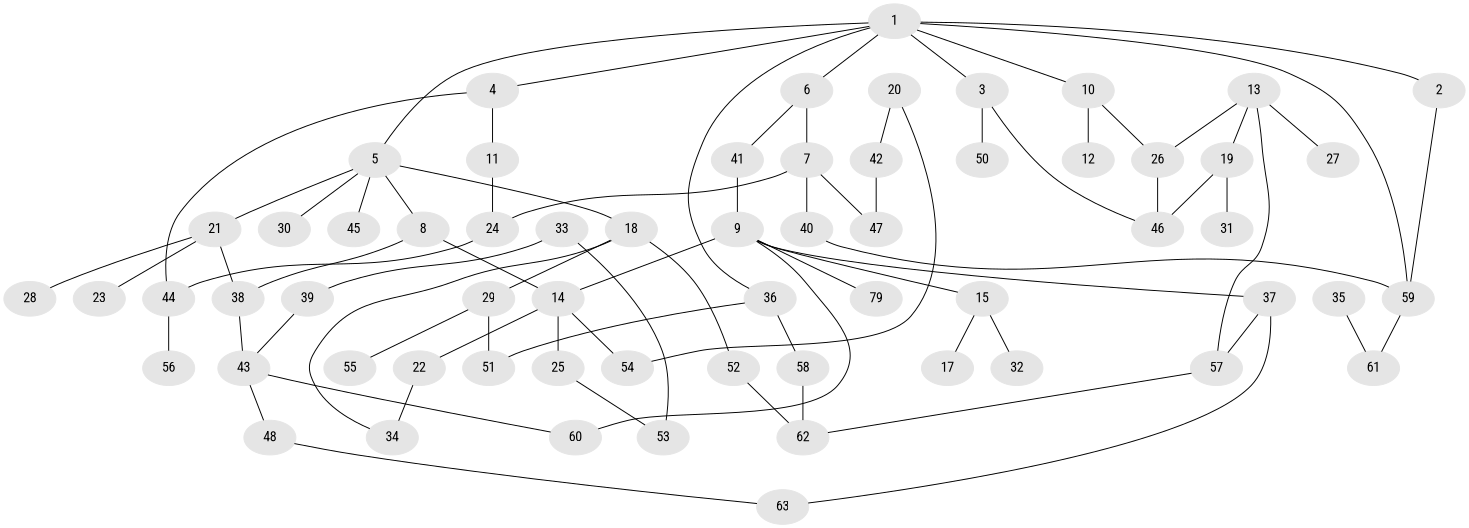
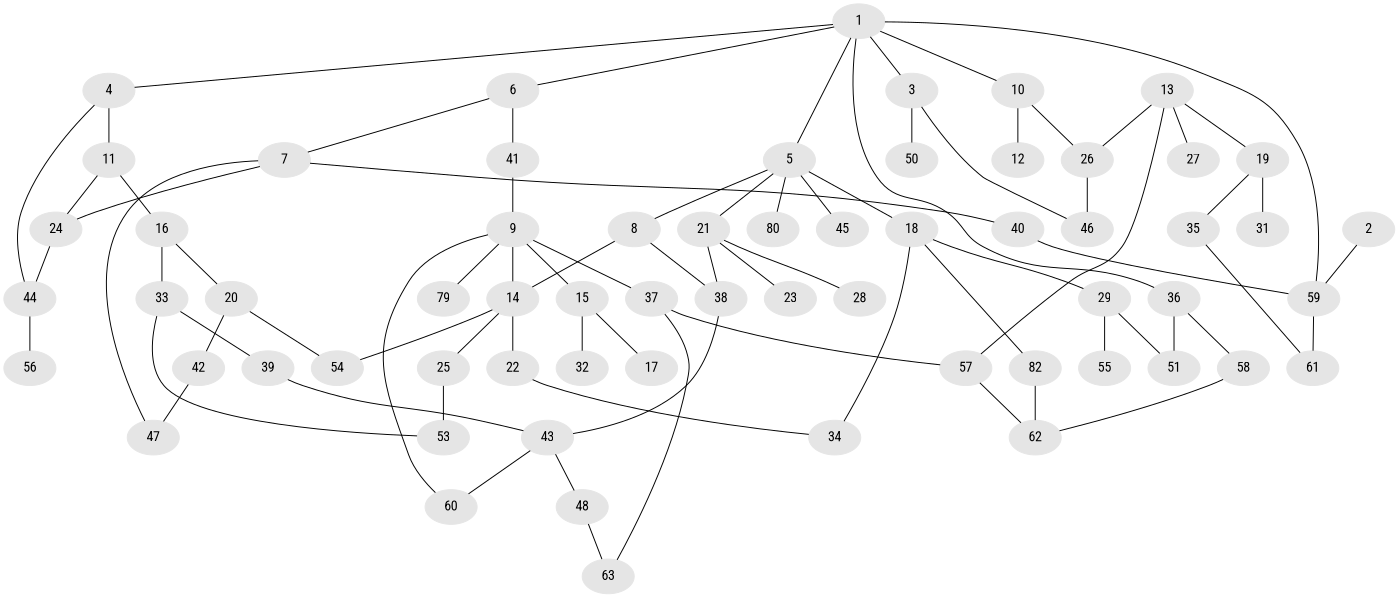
  graph {
    fontname="Roboto Condensed"
    node [color=gray90 fontname="Roboto Condensed" style=filled]
    edge [fontname="Roboto Condensed"]
    1
    2
    3
    4
    5
    6
    10
    36
    59
    46
    50
    11
    44
    8
    18
    21
-   30
+   30 [label=80]
    45
    7
    41
    12
    26
    51
    58
    61
    24
+   16
    56
    14
    38
    29
    34
-   52
+   52 [label=82]
    23
    28
    40
    47
    9
    15
    37
    n41 [label=79]
    60
    22
    25
    54
    43
    17
    32
    57
    63
    13
    19
    27
    20
    33
    31
    35
    62
    53
    42
    39
    55
    48
-   1 -- 2
    1 -- 3
    1 -- 4
    1 -- 5
    1 -- 6
    1 -- 10
    1 -- 36
    1 -- 59
    2 -- 59
    3 -- 46
    3 -- 50
    4 -- 11
    4 -- 44
    5 -- 8
    5 -- 18
    5 -- 21
    5 -- 30
    5 -- 45
    6 -- 7
    6 -- 41
    10 -- 12
    10 -- 26
    36 -- 51
    36 -- 58
    59 -- 61
    11 -- 24
+   11 -- 16
    44 -- 56
    8 -- 14
    8 -- 38
    18 -- 29
    18 -- 34
    18 -- 52
    21 -- 38
    21 -- 23
    21 -- 28
    7 -- 24
    7 -- 40
    7 -- 47
    41 -- 9
    26 -- 46
    58 -- 62
    24 -- 44
+   16 -- 20
+   16 -- 33
    14 -- 22
    14 -- 25
    14 -- 54
    38 -- 43
    29 -- 51
    29 -- 55
    52 -- 62
    40 -- 59
    9 -- 14
    9 -- 15
    9 -- 37
    9 -- n41
    9 -- 60
    15 -- 17
    15 -- 32
    37 -- 57
    37 -- 63
    22 -- 34
    25 -- 53
    43 -- 60
    43 -- 48
    57 -- 62
    13 -- 26
    13 -- 57
    13 -- 19
    13 -- 27
    19 -- 31
-   19 -- 46
+   19 -- 35
    20 -- 54
    20 -- 42
    33 -- 53
    33 -- 39
    35 -- 61
    42 -- 47
    39 -- 43
    48 -- 63
  }
